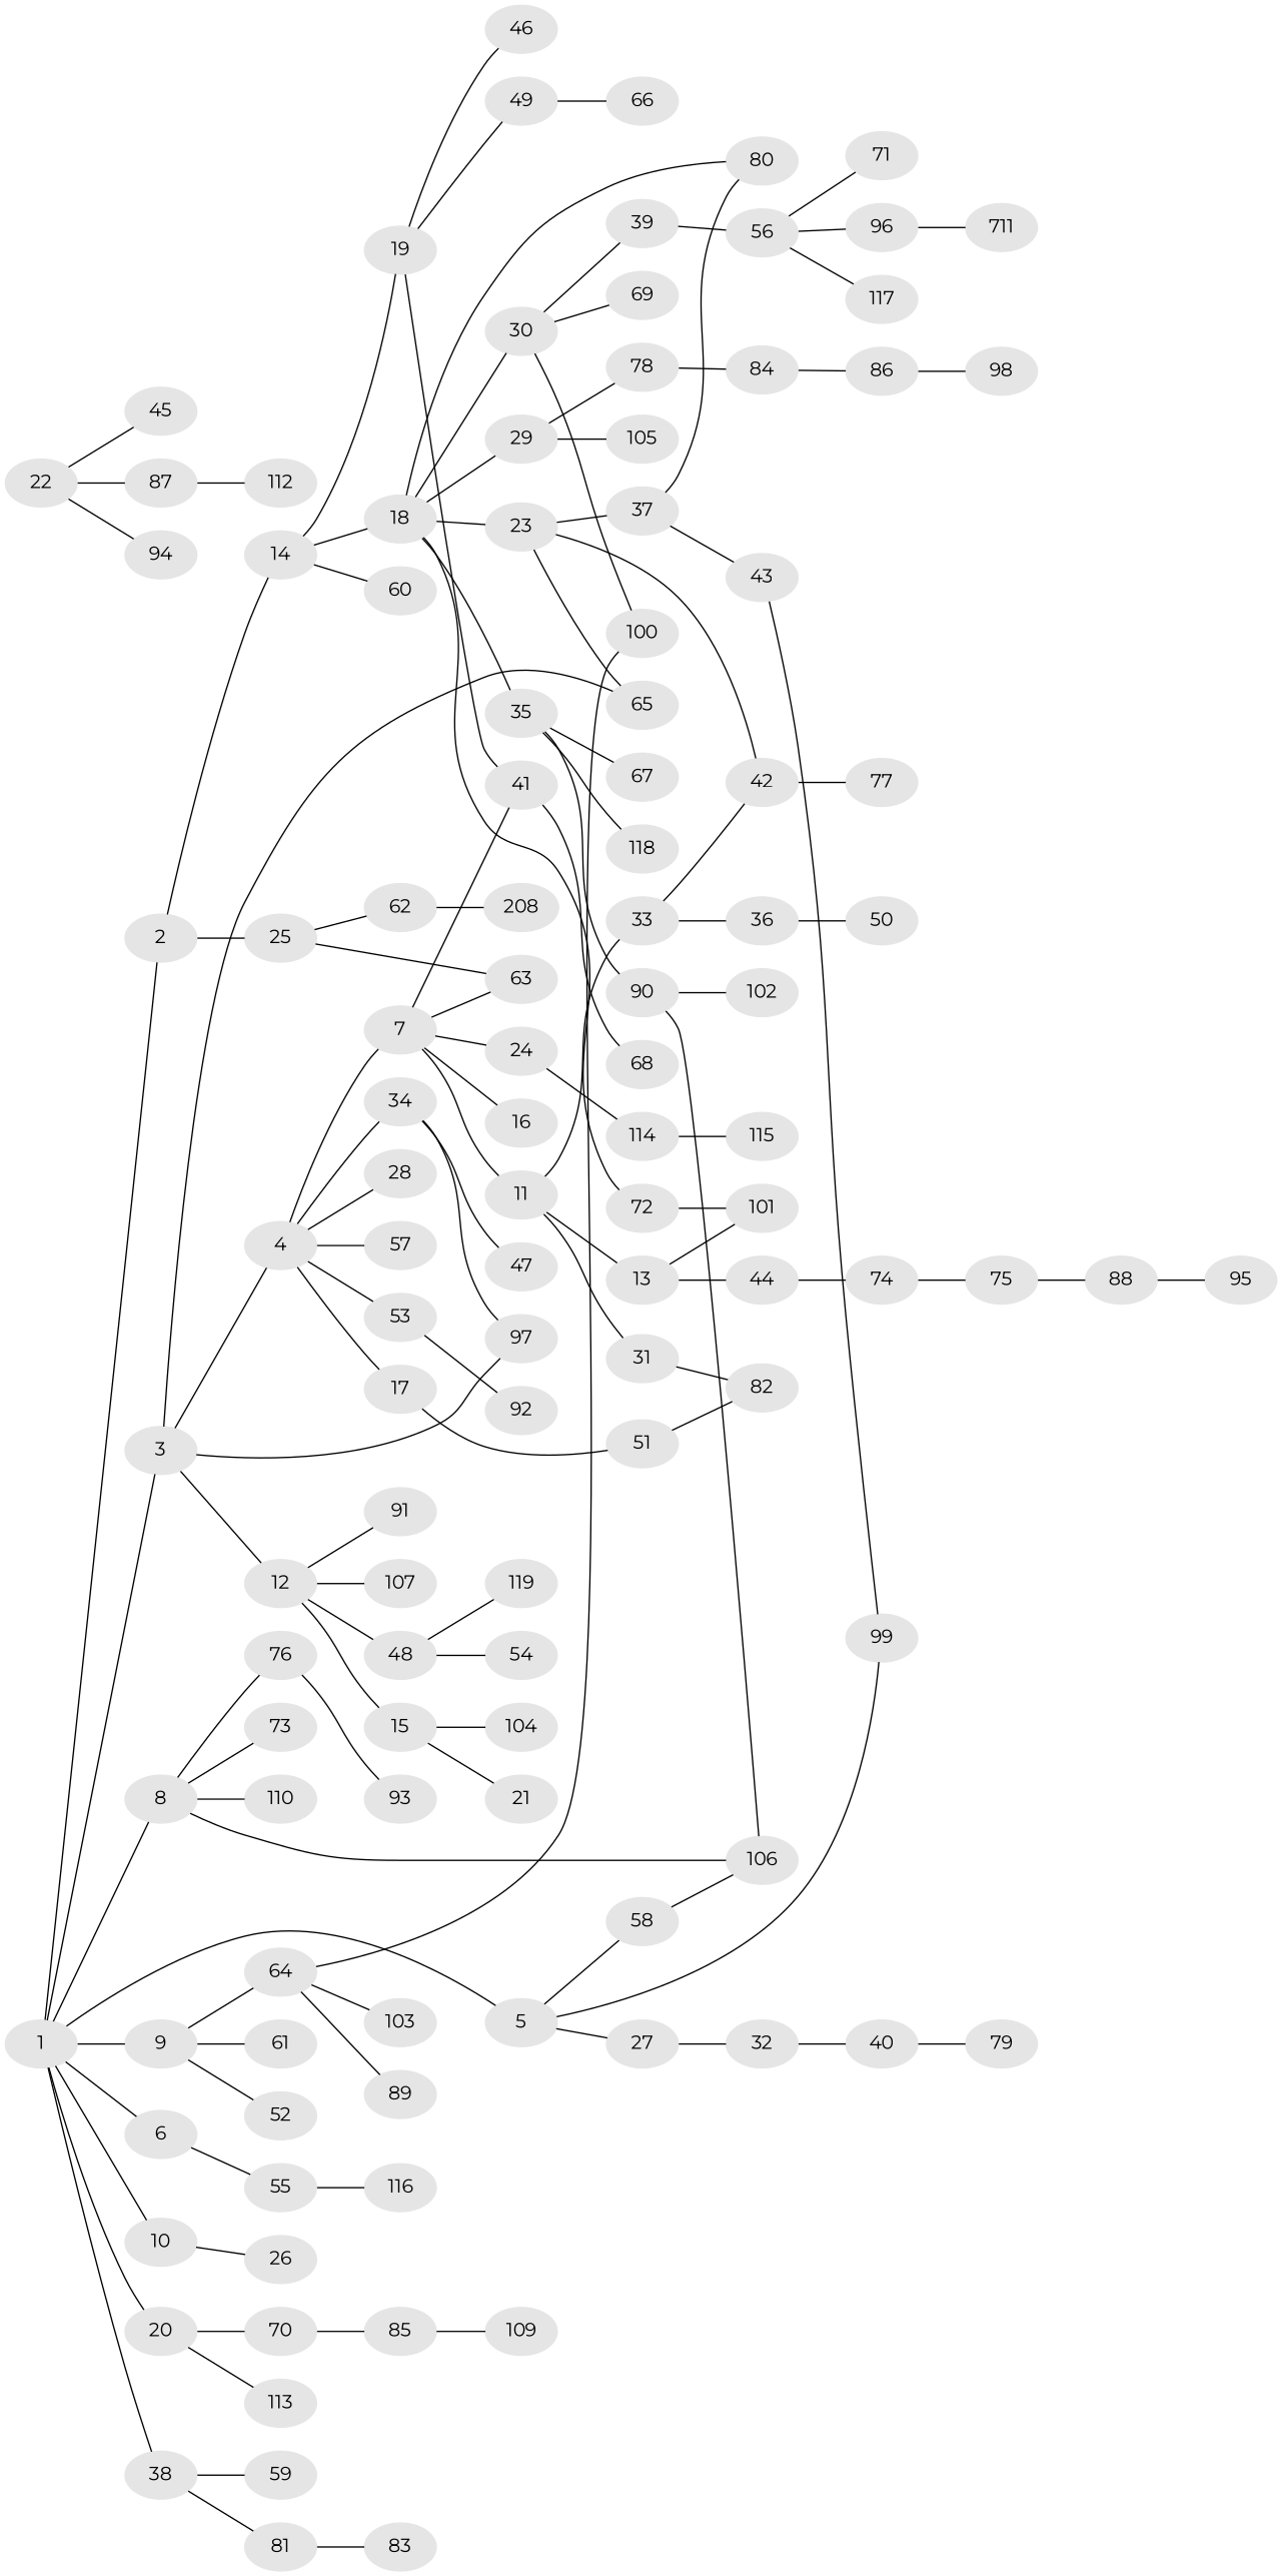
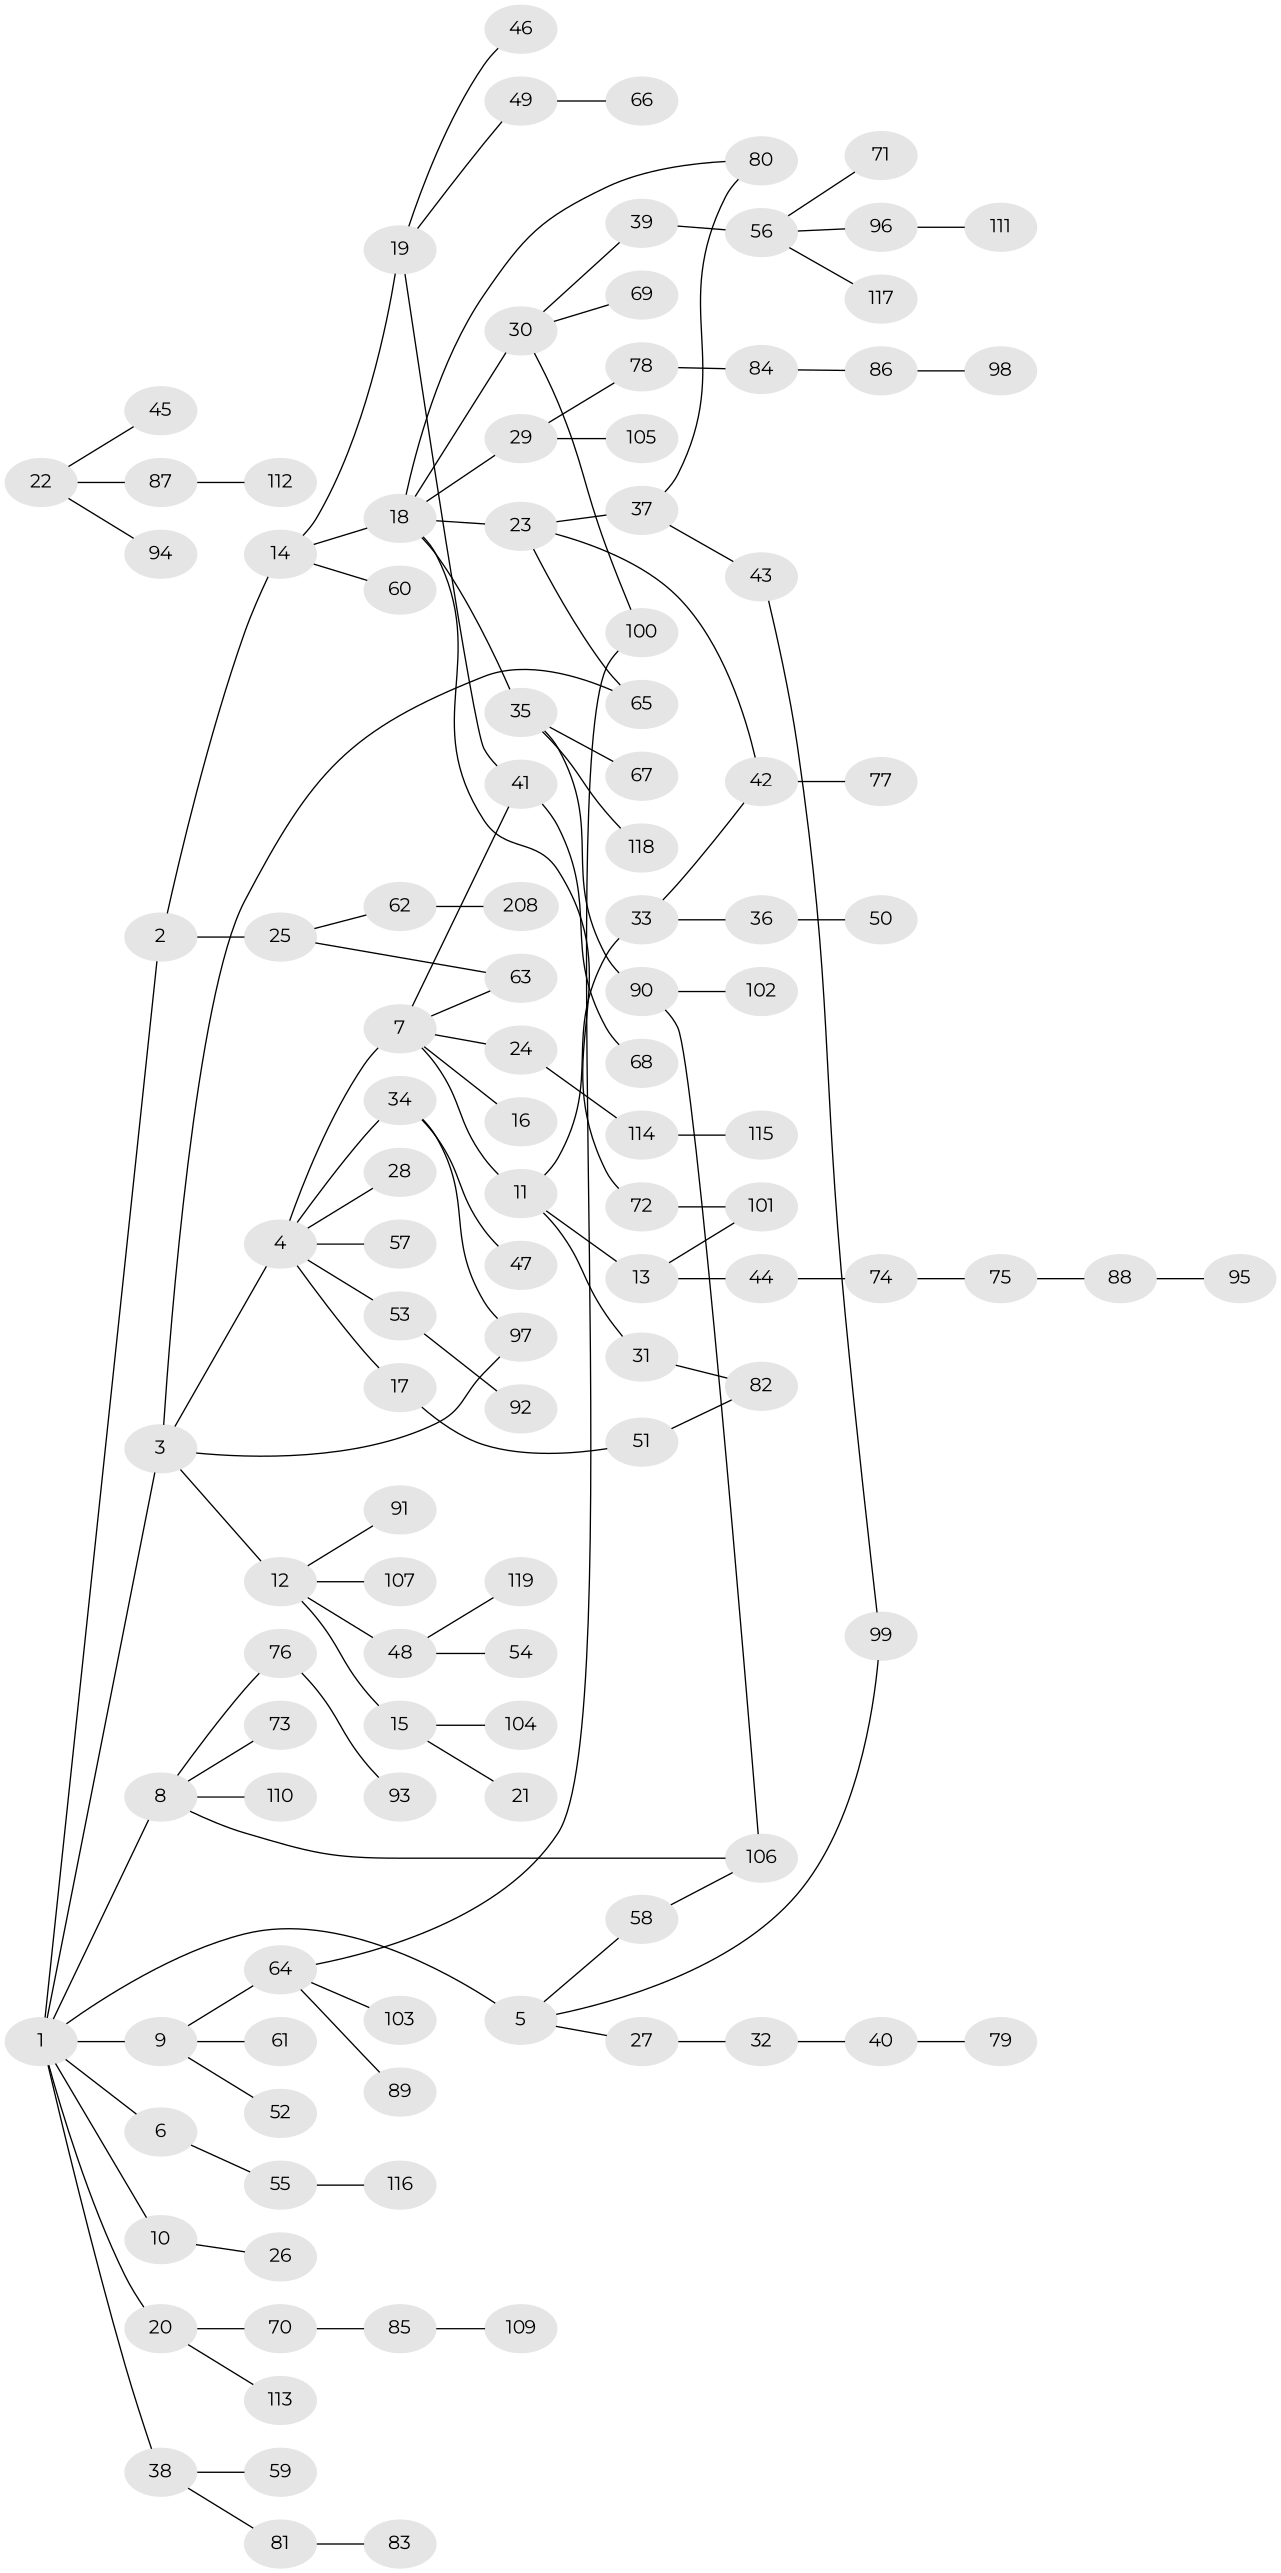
  graph {
    fontname=Montserrat
    rankdir=LR
    node [color=gray90 fontname=Montserrat style=filled]
    edge [fontname=Montserrat]
    1
    2
    3
    5
    6
    8
    9
    10
    20
    38
    14
    25
    4
    12
    65
    97
    27
    58
    99
    55
    73
    76
    106
    110
    52
    61
    64
    26
    70
    113
    22
    45
    87
    94
    59
    81
    18
    19
    60
    63
    62
    7
    17
    28
    34
    53
    57
    15
    48
    91
    107
    11
    16
    24
    41
    51
    47
    92
    32
    116
    13
    31
    33
    114
    68
    93
    100
    89
    103
    44
    101
    82
    42
    36
    21
    104
    54
    119
    74
    23
    29
    30
    35
    72
    80
    46
    49
    37
    78
    105
    39
    69
    67
    90
    118
    66
    85
    112
    43
    77
    115
    n102 [label=208]
    40
    84
    56
    79
    50
    102
    83
    71
    96
    117
    75
-   111 [label=711]
+   111
    109
    88
    95
    86
    98
    1 -- 2
    1 -- 3
    1 -- 5
    1 -- 6
    1 -- 8
    1 -- 9
    1 -- 10
    1 -- 20
    1 -- 38
    2 -- 14
    2 -- 25
    3 -- 4
    3 -- 12
    3 -- 65
    3 -- 97
    5 -- 27
    5 -- 58
    5 -- 99
    6 -- 55
    8 -- 73
    8 -- 76
    8 -- 106
    8 -- 110
    9 -- 52
    9 -- 61
    9 -- 64
    10 -- 26
    20 -- 70
    20 -- 113
    38 -- 59
    38 -- 81
    14 -- 18
    14 -- 19
    14 -- 60
    25 -- 63
    25 -- 62
    4 -- 7
    4 -- 17
    4 -- 28
    4 -- 34
    4 -- 53
    4 -- 57
    12 -- 15
    12 -- 48
    12 -- 91
    12 -- 107
    27 -- 32
    58 -- 106
    55 -- 116
    76 -- 93
    64 -- 100
    64 -- 89
    64 -- 103
    70 -- 85
    22 -- 45
    22 -- 87
    22 -- 94
    87 -- 112
    81 -- 83
    18 -- 23
    18 -- 29
    18 -- 30
    18 -- 35
    18 -- 72
    18 -- 80
    19 -- 41
    19 -- 46
    19 -- 49
    62 -- n102
    7 -- 63
    7 -- 11
    7 -- 16
    7 -- 24
    7 -- 41
    17 -- 51
    34 -- 97
    34 -- 47
    53 -- 92
    15 -- 21
    15 -- 104
    48 -- 54
    48 -- 119
    11 -- 13
    11 -- 31
    11 -- 33
    24 -- 114
    41 -- 68
    51 -- 82
    32 -- 40
    13 -- 44
    13 -- 101
    31 -- 82
    33 -- 42
    33 -- 36
    114 -- 115
    44 -- 74
    42 -- 77
    36 -- 50
    74 -- 75
    23 -- 65
    23 -- 42
    23 -- 37
    29 -- 78
    29 -- 105
    30 -- 100
    30 -- 39
    30 -- 69
    35 -- 67
    35 -- 90
    35 -- 118
    72 -- 101
    49 -- 66
    37 -- 80
    37 -- 43
    78 -- 84
    39 -- 56
    90 -- 106
    90 -- 102
    85 -- 109
    43 -- 99
    40 -- 79
    84 -- 86
    56 -- 71
    56 -- 96
    56 -- 117
    96 -- 111
    75 -- 88
    88 -- 95
    86 -- 98
  }
